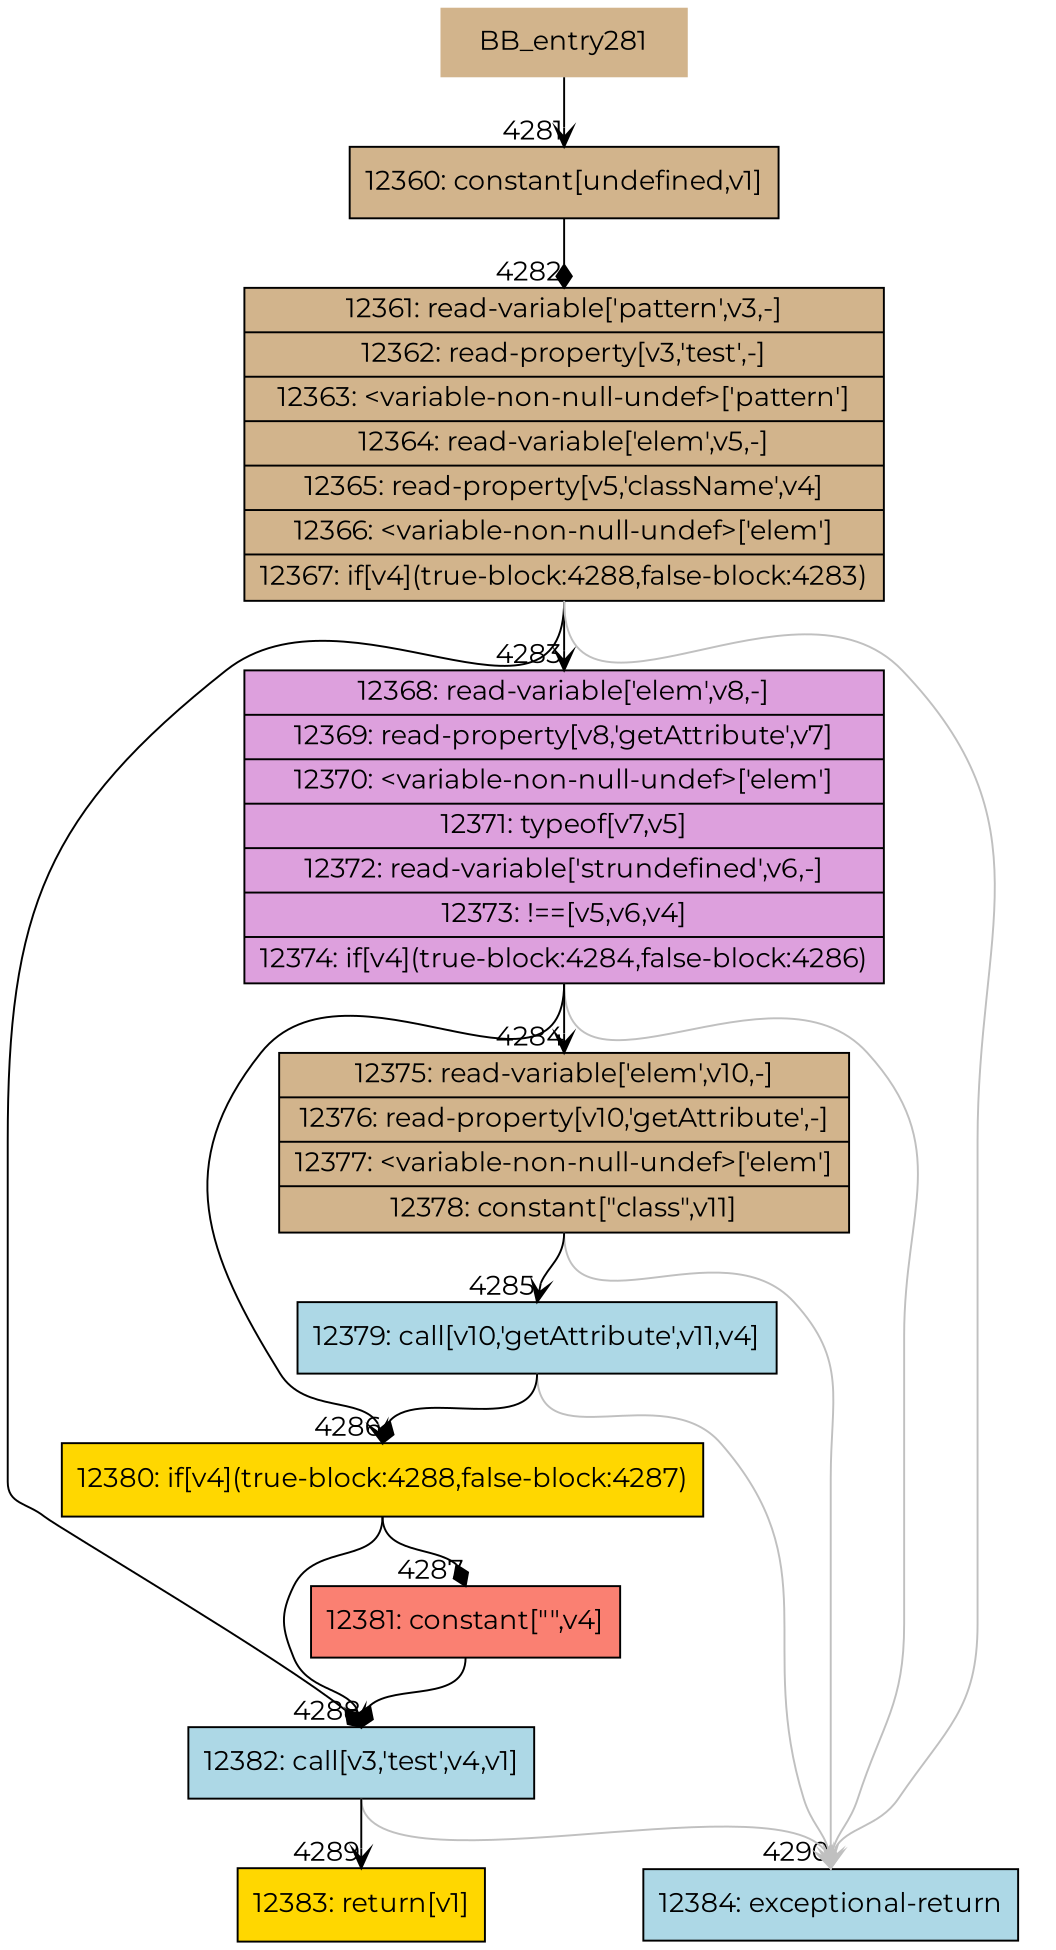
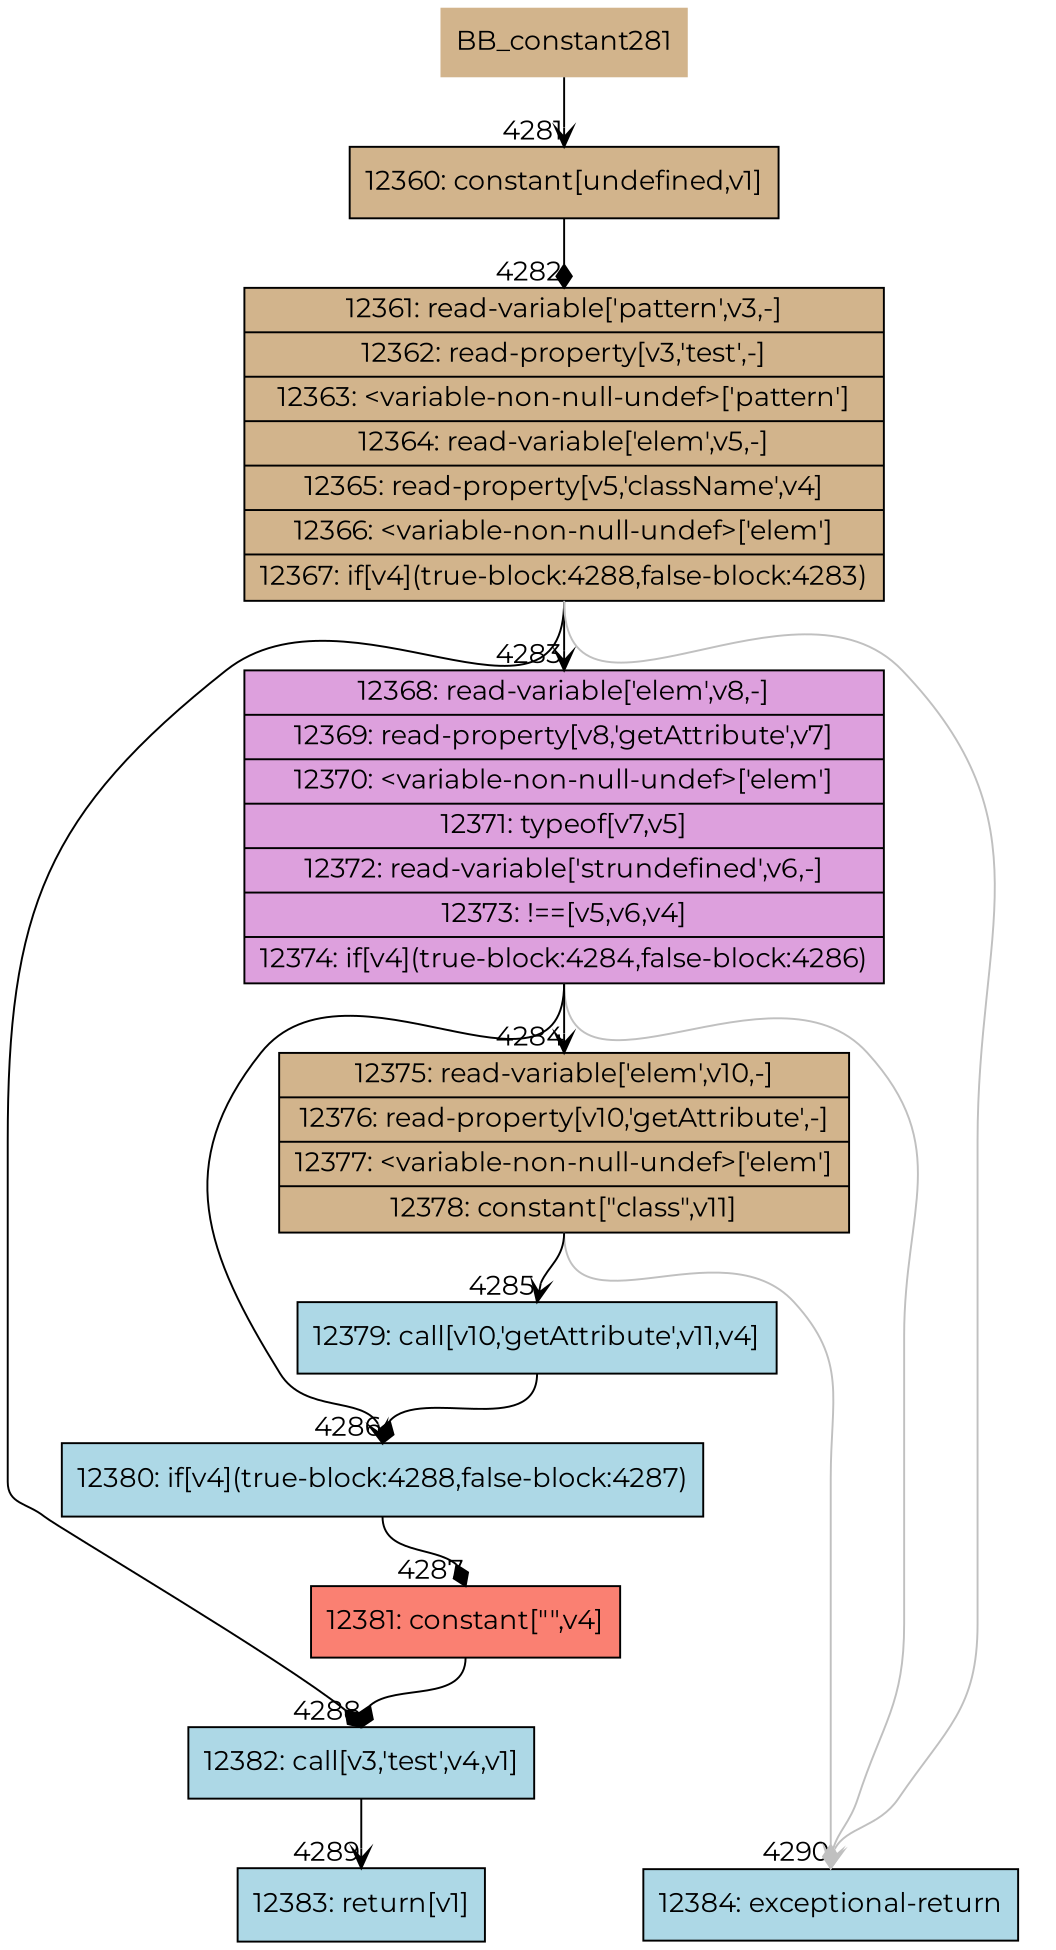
  digraph {
    fontname=Montserrat
    rankdir=TD
    node [fillcolor=tan fontname=Montserrat shape=record style=filled]
    edge [arrowhead=vee fontname=Montserrat headport=n tailport=s]
-   BB_entry281 [shape=none]
+   BB_entry281 [shape=none label=BB_constant281]
    n2 [label="{12360: constant[undefined,v1]}"]
    n3 [label="{12361: read-variable['pattern',v3,-]|12362: read-property[v3,'test',-]|12363: \<variable-non-null-undef\>['pattern']|12364: read-variable['elem',v5,-]|12365: read-property[v5,'className',v4]|12366: \<variable-non-null-undef\>['elem']|12367: if[v4](true-block:4288,false-block:4283)}"]
    n4 [fillcolor=lightblue label="{12382: call[v3,'test',v4,v1]}"]
    n5 [fillcolor=plum label="{12368: read-variable['elem',v8,-]|12369: read-property[v8,'getAttribute',v7]|12370: \<variable-non-null-undef\>['elem']|12371: typeof[v7,v5]|12372: read-variable['strundefined',v6,-]|12373: !==[v5,v6,v4]|12374: if[v4](true-block:4284,false-block:4286)}"]
    n6 [fillcolor=lightblue label="{12384: exceptional-return}"]
-   n7 [fillcolor=gold label="{12383: return[v1]}"]
-   n8 [fillcolor=gold label="{12380: if[v4](true-block:4288,false-block:4287)}"]
+   n7 [fillcolor=lightblue label="{12383: return[v1]}"]
+   n8 [fillcolor=lightblue label="{12380: if[v4](true-block:4288,false-block:4287)}"]
    n9 [label="{12375: read-variable['elem',v10,-]|12376: read-property[v10,'getAttribute',-]|12377: \<variable-non-null-undef\>['elem']|12378: constant[\"class\",v11]}"]
    n10 [fillcolor=salmon label="{12381: constant[\"\",v4]}"]
    n11 [fillcolor=lightblue label="{12379: call[v10,'getAttribute',v11,v4]}"]
    BB_entry281 -> n2 [headlabel="    4281"]
    n2 -> n3 [arrowhead=diamond headlabel="      4282"]
    n3 -> n4 [arrowhead=diamond headlabel="      4288"]
    n3 -> n5 [headlabel="      4283"]
    n3 -> n6 [color=gray headlabel="      4290"]
-   n4 -> n6 [color=gray]
    n4 -> n7 [headlabel="      4289"]
    n5 -> n6 [color=gray]
    n5 -> n8 [headlabel="      4286"]
    n5 -> n9 [headlabel="      4284"]
-   n8 -> n4
    n8 -> n10 [arrowhead=diamond headlabel="      4287"]
    n9 -> n6 [arrowhead=diamond color=gray]
    n9 -> n11 [headlabel="      4285"]
    n10 -> n4 [arrowhead=diamond]
-   n11 -> n6 [color=gray]
    n11 -> n8 [arrowhead=diamond]
  }
